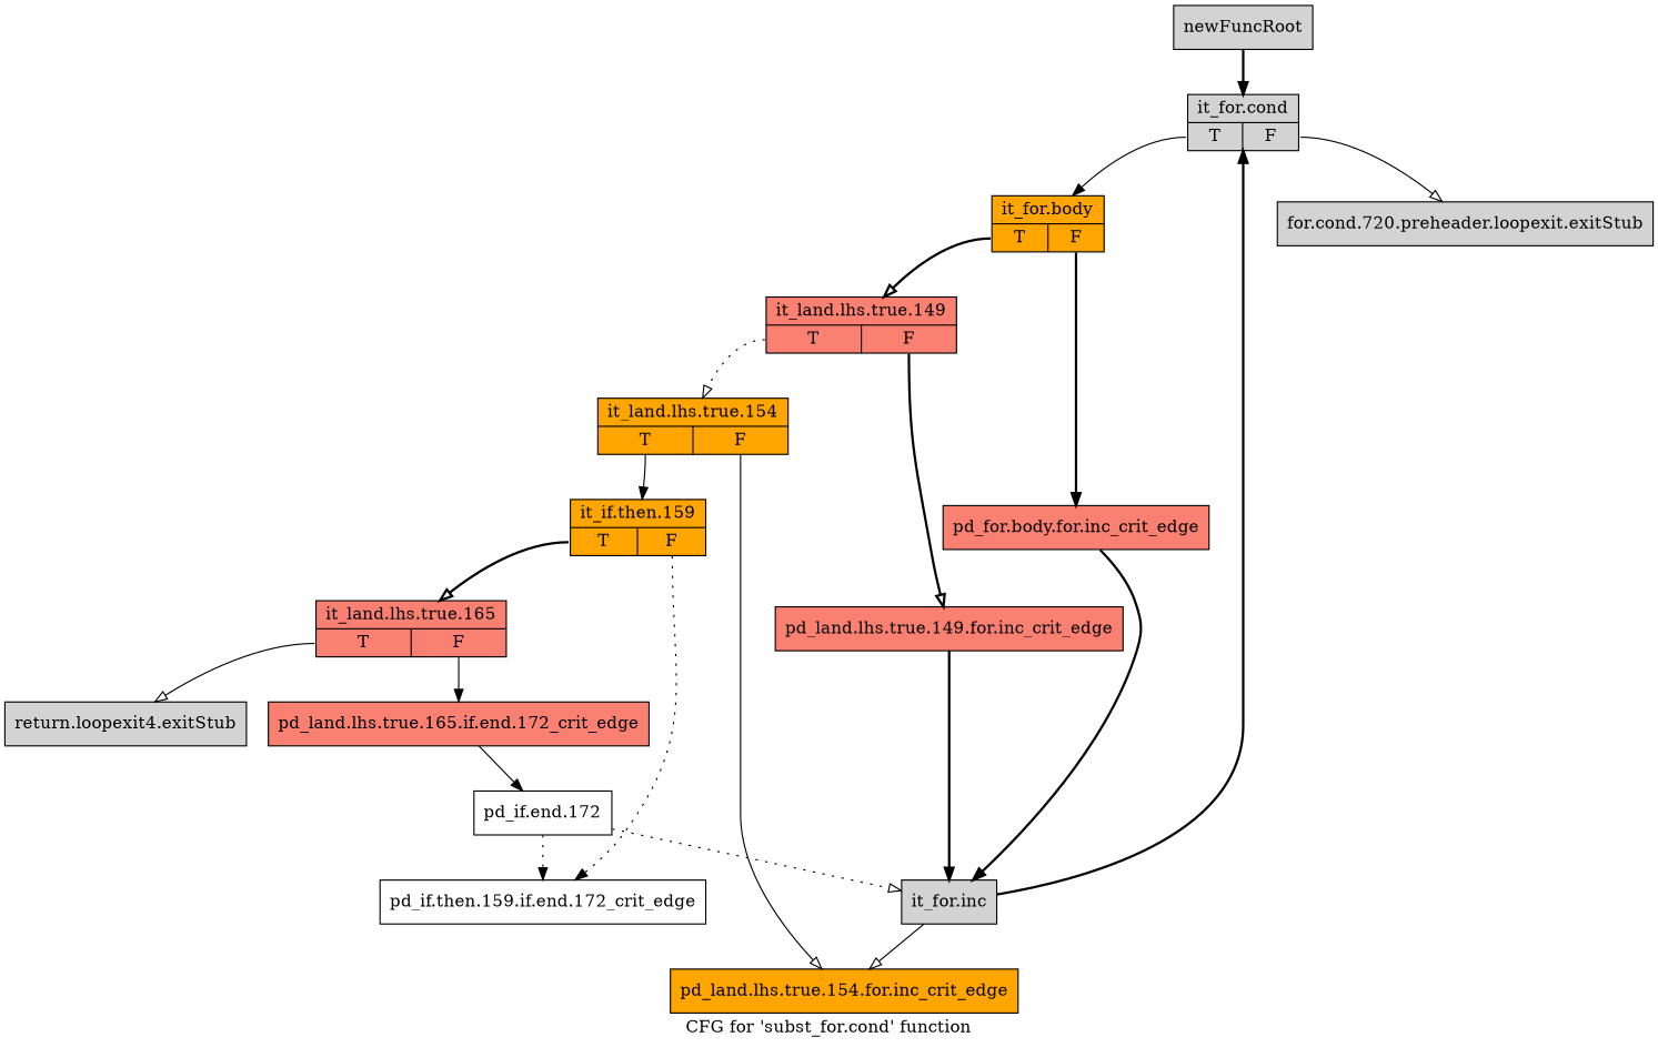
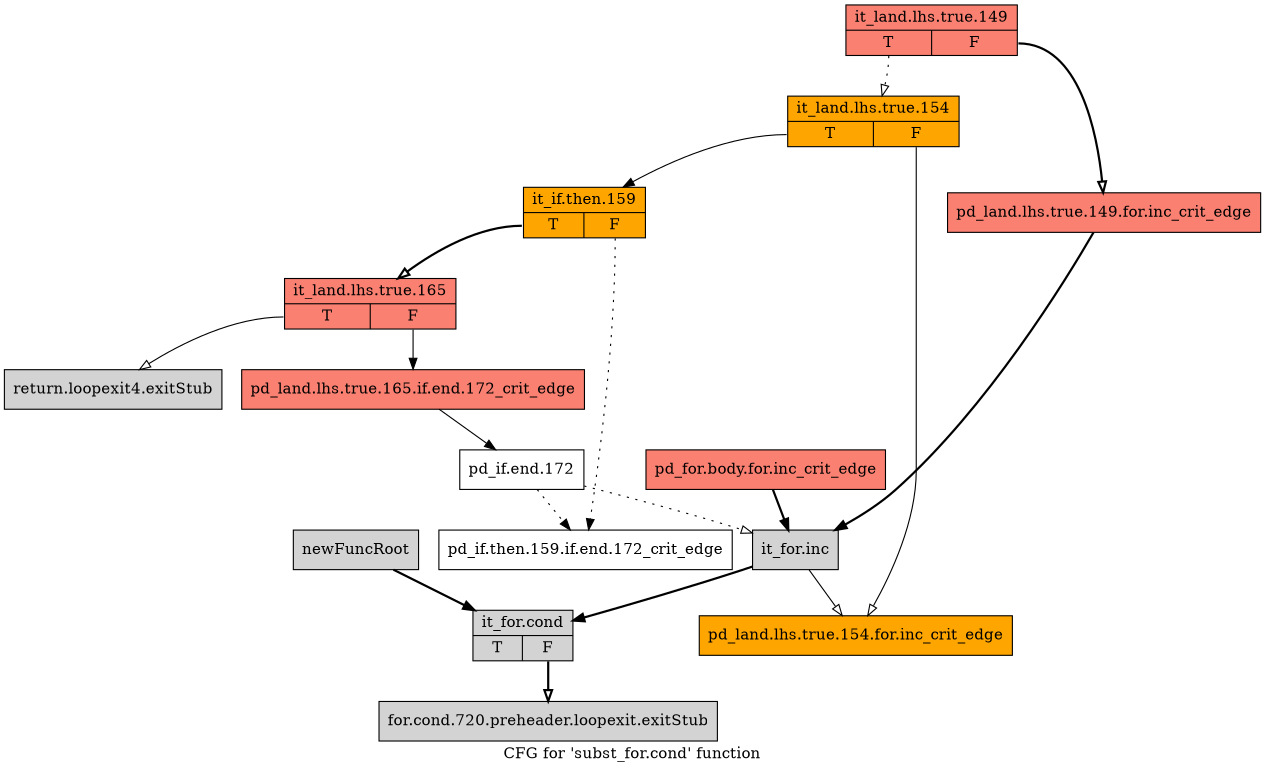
  digraph {
    label="CFG for 'subst_for.cond' function"
    node [fillcolor=lightgrey shape=record style=filled]
    edge [arrowhead=normal style=bold]
    n1 [label="{newFuncRoot}"]
    n2 [label="{it_for.cond|{<s0>T|<s1>F}}"]
    n3 [label="{for.cond.720.preheader.loopexit.exitStub}"]
-   n4 [fillcolor=orange label="{it_for.body|{<s0>T|<s1>F}}"]
    n5 [fillcolor=salmon label="{it_land.lhs.true.149|{<s0>T|<s1>F}}"]
    n6 [fillcolor=salmon label="{pd_for.body.for.inc_crit_edge}"]
    n7 [label="{return.loopexit4.exitStub}"]
    n8 [fillcolor=orange label="{it_land.lhs.true.154|{<s0>T|<s1>F}}"]
    n9 [fillcolor=salmon label="{pd_land.lhs.true.149.for.inc_crit_edge}"]
    n10 [label="{it_for.inc}"]
    n11 [fillcolor=orange label="{it_if.then.159|{<s0>T|<s1>F}}"]
    n12 [fillcolor=orange label="{pd_land.lhs.true.154.for.inc_crit_edge}"]
    n13 [fillcolor=salmon label="{it_land.lhs.true.165|{<s0>T|<s1>F}}"]
    n14 [fillcolor=white label="{pd_if.then.159.if.end.172_crit_edge}"]
    n15 [fillcolor=salmon label="{pd_land.lhs.true.165.if.end.172_crit_edge}"]
    n16 [fillcolor=white label="{pd_if.end.172}"]
    n1 -> n2
-   n2 -> n3 [arrowhead=onormal style=solid tailport=s1]
-   n2 -> n4 [style=solid tailport=s0]
-   n4 -> n5 [arrowhead=onormal tailport=s0]
-   n4 -> n6 [tailport=s1]
+   n2 -> n3 [arrowhead=onormal tailport=s1]
    n5 -> n8 [arrowhead=onormal style=dotted tailport=s0]
    n5 -> n9 [arrowhead=onormal tailport=s1]
    n6 -> n10
    n8 -> n11 [style=solid tailport=s0]
    n8 -> n12 [arrowhead=onormal style=solid tailport=s1]
    n9 -> n10
    n10 -> n2
    n10 -> n12 [arrowhead=onormal style=solid]
    n11 -> n13 [arrowhead=onormal tailport=s0]
    n11 -> n14 [style=dotted tailport=s1]
    n13 -> n7 [arrowhead=onormal style=solid tailport=s0]
    n13 -> n15 [style=solid tailport=s1]
    n15 -> n16 [style=solid]
    n16 -> n10 [arrowhead=onormal style=dotted]
    n16 -> n14 [style=dotted]
  }
